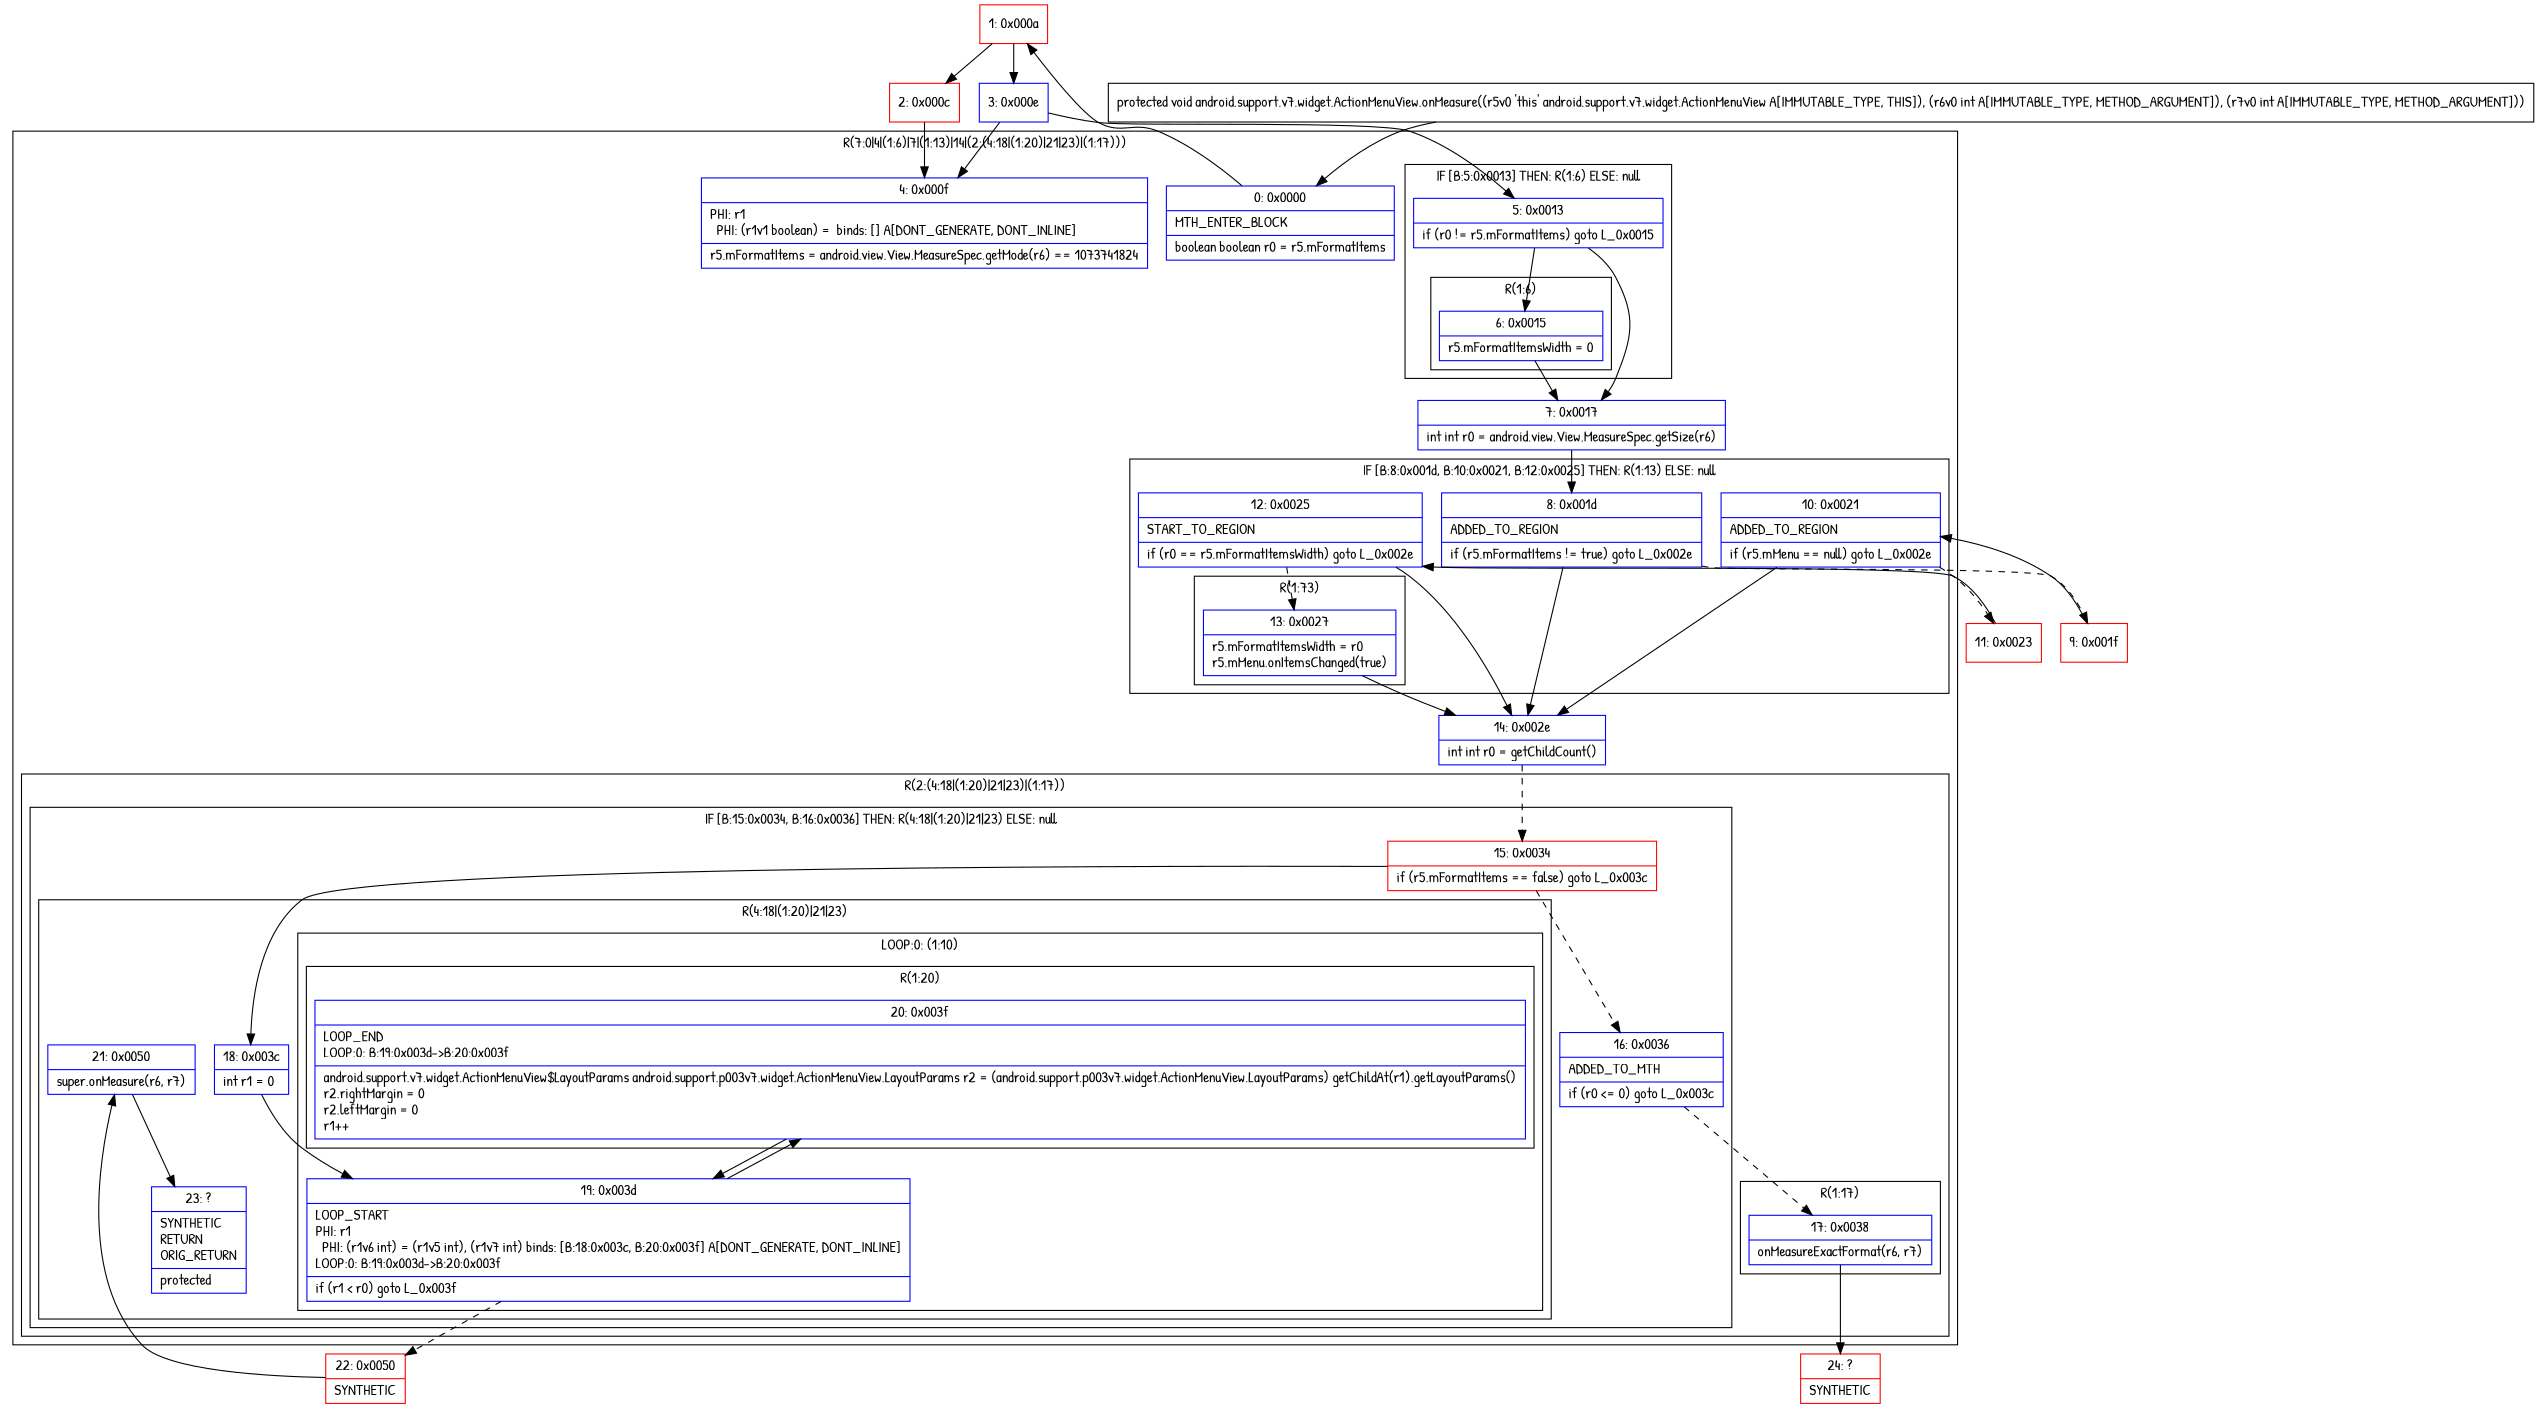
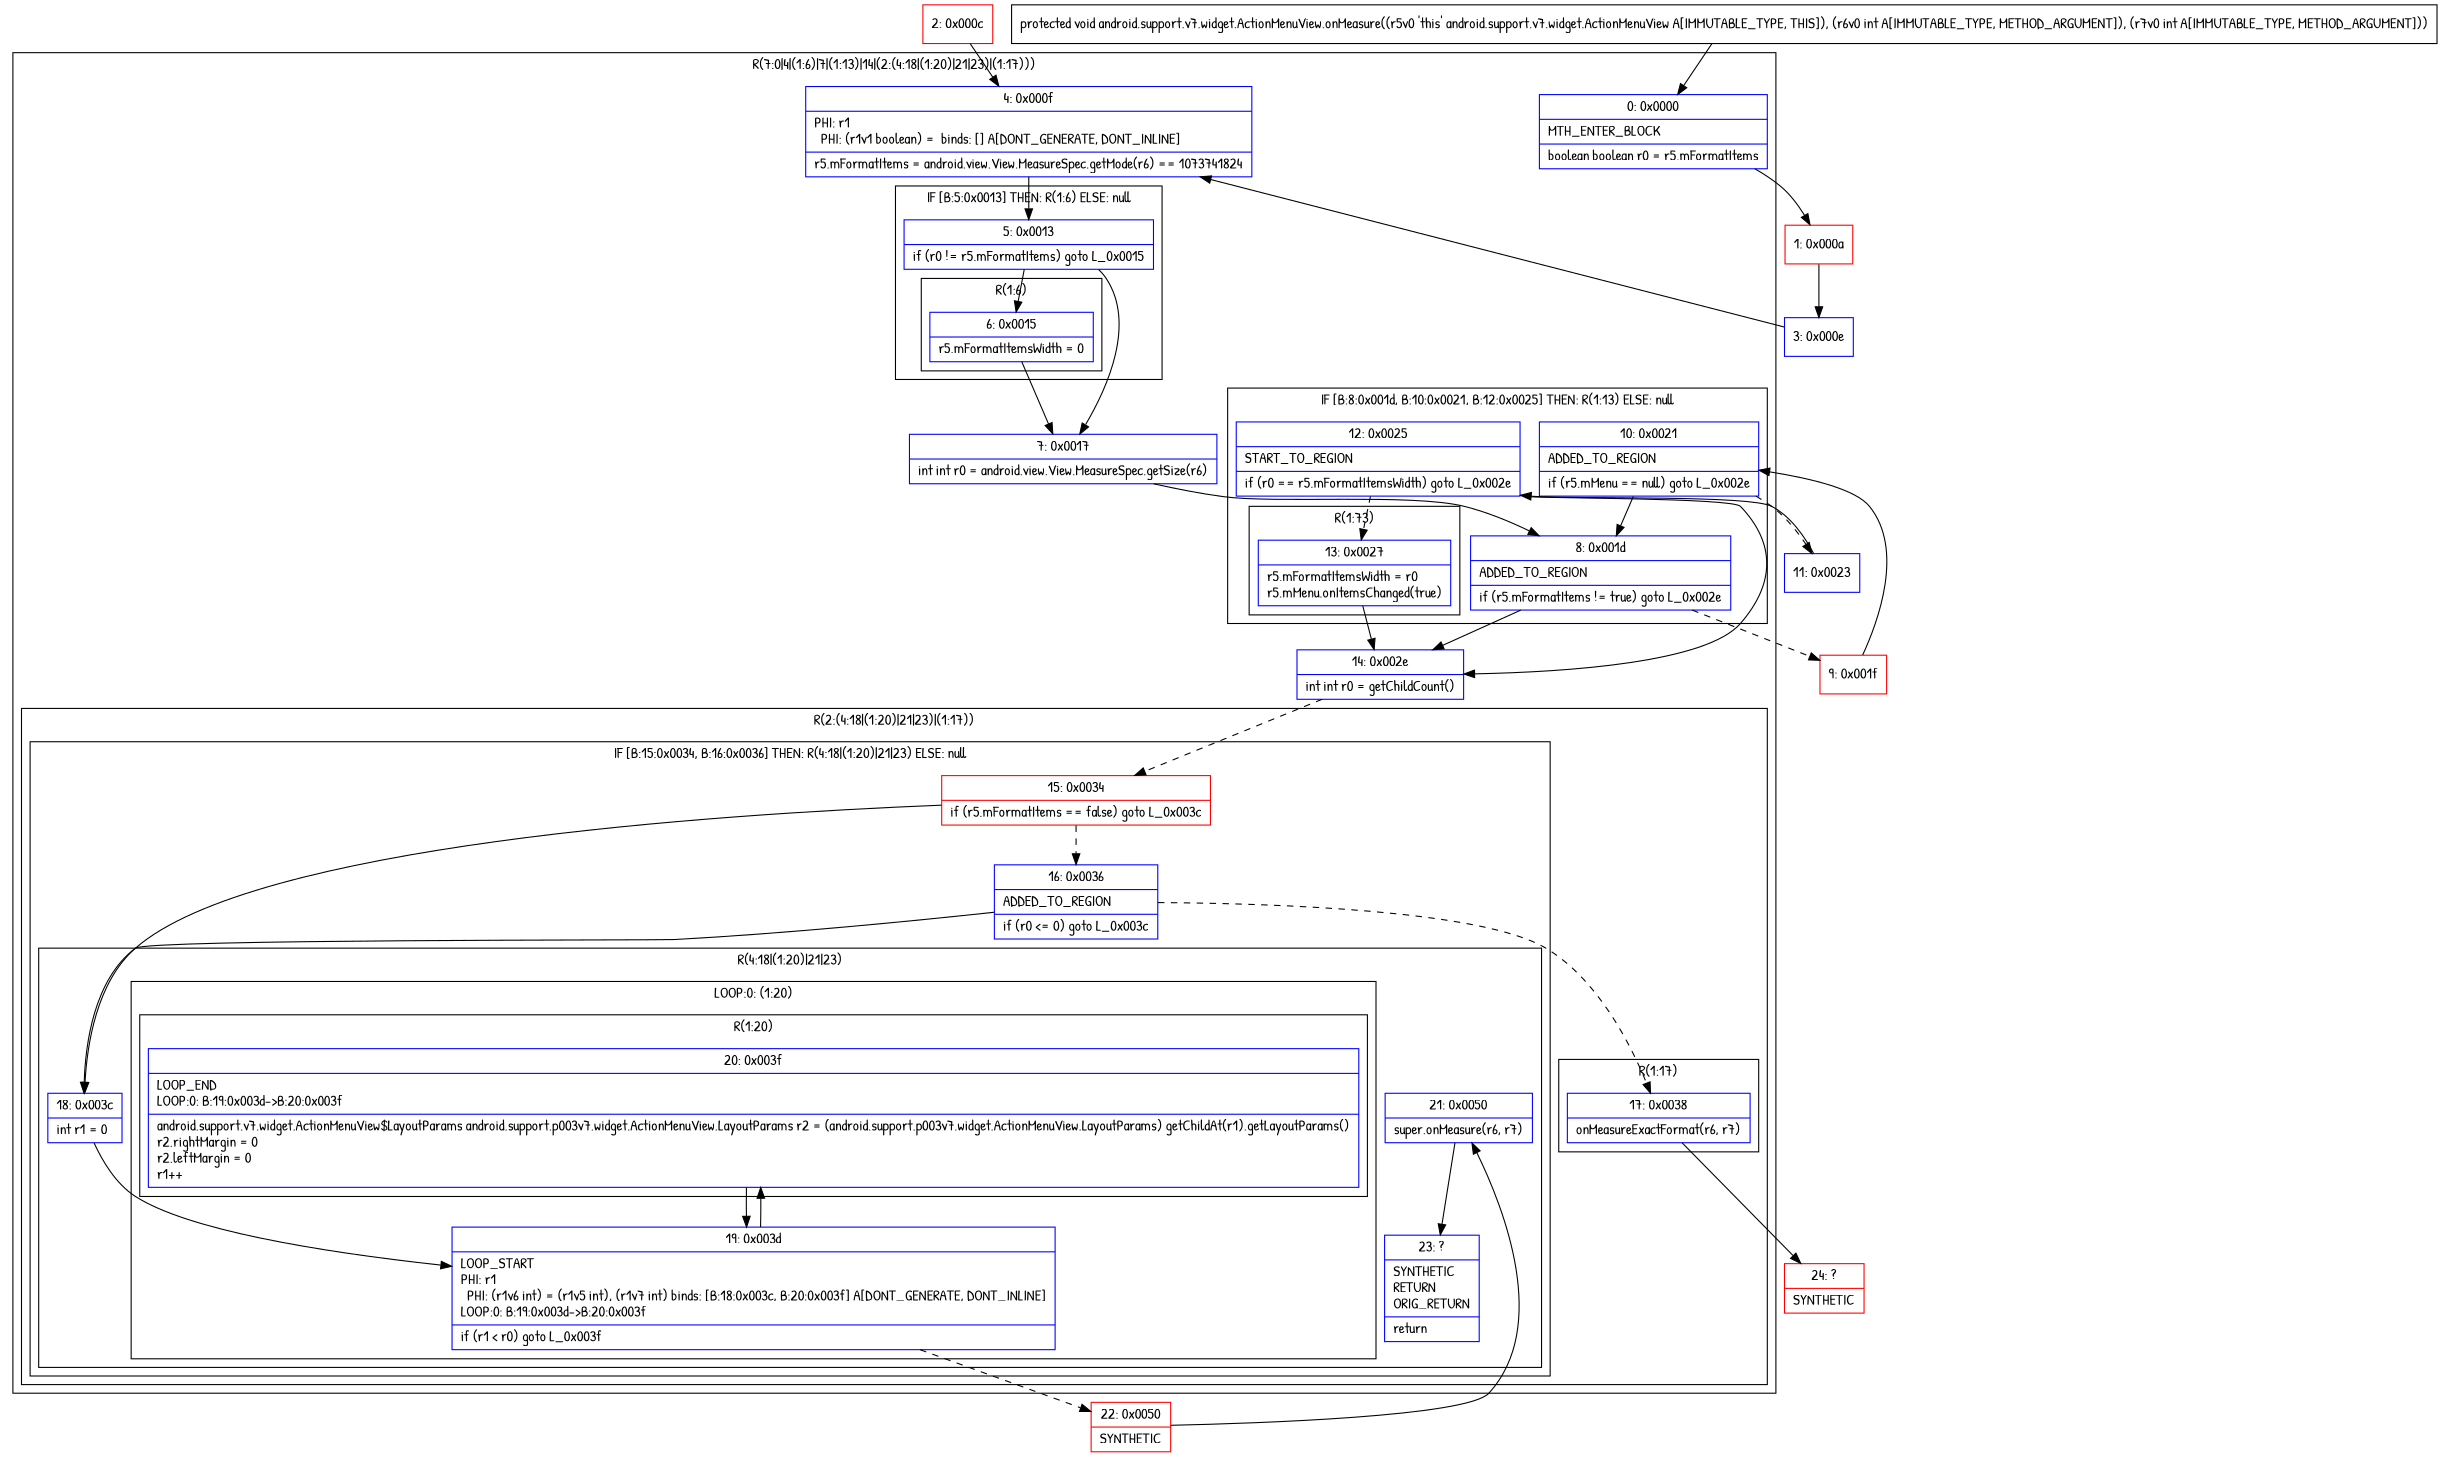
  digraph {
    fontname="Patrick Hand"
    node [color=blue fontname="Patrick Hand" shape=record]
    edge [fontname="Patrick Hand"]
    n1 [label="{6\:\ 0x0015|r5.mFormatItemsWidth = 0\l}"]
    n2 [label="{5\:\ 0x0013|if (r0 != r5.mFormatItems) goto L_0x0015\l}"]
    n3 [label="{13\:\ 0x0027|r5.mFormatItemsWidth = r0\lr5.mMenu.onItemsChanged(true)\l}"]
    n4 [label="{8\:\ 0x001d|ADDED_TO_REGION\l|if (r5.mFormatItems != true) goto L_0x002e\l}"]
    n5 [label="{10\:\ 0x0021|ADDED_TO_REGION\l|if (r5.mMenu == null) goto L_0x002e\l}"]
    n6 [label="{12\:\ 0x0025|START_TO_REGION\l|if (r0 == r5.mFormatItemsWidth) goto L_0x002e\l}"]
    n7 [label="{20\:\ 0x003f|LOOP_END\lLOOP:0: B:19:0x003d\-\>B:20:0x003f\l|android.support.v7.widget.ActionMenuView$LayoutParams android.support.p003v7.widget.ActionMenuView.LayoutParams r2 = (android.support.p003v7.widget.ActionMenuView.LayoutParams) getChildAt(r1).getLayoutParams()\lr2.rightMargin = 0\lr2.leftMargin = 0\lr1++\l}"]
    n8 [label="{19\:\ 0x003d|LOOP_START\lPHI: r1 \l  PHI: (r1v6 int) = (r1v5 int), (r1v7 int) binds: [B:18:0x003c, B:20:0x003f] A[DONT_GENERATE, DONT_INLINE]\lLOOP:0: B:19:0x003d\-\>B:20:0x003f\l|if (r1 \< r0) goto L_0x003f\l}"]
    n9 [label="{18\:\ 0x003c|int r1 = 0\l}"]
    n10 [label="{21\:\ 0x0050|super.onMeasure(r6, r7)\l}"]
-   n11 [label="{23\:\ ?|SYNTHETIC\lRETURN\lORIG_RETURN\l|protected\l}"]
+   n11 [label="{23\:\ ?|SYNTHETIC\lRETURN\lORIG_RETURN\l|return\l}"]
    n12 [color=red label="{15\:\ 0x0034|if (r5.mFormatItems == false) goto L_0x003c\l}"]
-   n13 [label="{16\:\ 0x0036|ADDED_TO_MTH\l|if (r0 \<= 0) goto L_0x003c\l}"]
+   n13 [label="{16\:\ 0x0036|ADDED_TO_REGION\l|if (r0 \<= 0) goto L_0x003c\l}"]
    n14 [label="{17\:\ 0x0038|onMeasureExactFormat(r6, r7)\l}"]
    n15 [label="{0\:\ 0x0000|MTH_ENTER_BLOCK\l|boolean boolean r0 = r5.mFormatItems\l}"]
    n16 [label="{4\:\ 0x000f|PHI: r1 \l  PHI: (r1v1 boolean) =  binds: [] A[DONT_GENERATE, DONT_INLINE]\l|r5.mFormatItems = android.view.View.MeasureSpec.getMode(r6) == 1073741824\l}"]
    n17 [label="{7\:\ 0x0017|int int r0 = android.view.View.MeasureSpec.getSize(r6)\l}"]
    n18 [label="{14\:\ 0x002e|int int r0 = getChildCount()\l}"]
    n19 [color=red label="{9\:\ 0x001f}"]
-   n20 [color=red label="{11\:\ 0x0023}"]
+   n20 [label="{11\:\ 0x0023}"]
    n21 [color=red label="{22\:\ 0x0050|SYNTHETIC\l}"]
    n22 [color=red label="{24\:\ ?|SYNTHETIC\l}"]
    n23 [color=red label="{1\:\ 0x000a}"]
    n24 [color=red label="{2\:\ 0x000c}"]
    n25 [label="{3\:\ 0x000e}"]
    n26 [label="{protected void android.support.v7.widget.ActionMenuView.onMeasure((r5v0 'this' android.support.v7.widget.ActionMenuView A[IMMUTABLE_TYPE, THIS]), (r6v0 int A[IMMUTABLE_TYPE, METHOD_ARGUMENT]), (r7v0 int A[IMMUTABLE_TYPE, METHOD_ARGUMENT])) }" color=""]
    subgraph cluster_1 {
      label="R(7:0|4|(1:6)|7|(1:13)|14|(2:(4:18|(1:20)|21|23)|(1:17)))"
      n15
      n16
      n17
      n18
      subgraph cluster_2 {
        label="IF [B:5:0x0013] THEN: R(1:6) ELSE: null"
        n2
        subgraph cluster_3 {
          label="R(1:6)"
          n1
        }
      }
      subgraph cluster_4 {
        label="IF [B:8:0x001d, B:10:0x0021, B:12:0x0025] THEN: R(1:13) ELSE: null"
        n4
        n5
        n6
        subgraph cluster_5 {
          label="R(1:73)"
          n3
        }
      }
      subgraph cluster_6 {
        label="R(2:(4:18|(1:20)|21|23)|(1:17))"
        subgraph cluster_7 {
          label="IF [B:15:0x0034, B:16:0x0036] THEN: R(4:18|(1:20)|21|23) ELSE: null"
          n12
          n13
          subgraph cluster_8 {
            label="R(4:18|(1:20)|21|23)"
            n9
            n10
            n11
            subgraph cluster_9 {
-             label="LOOP:0: (1:10)"
+             label="LOOP:0: (1:20)"
              n8
              subgraph cluster_10 {
                label="R(1:20)"
                n7
              }
            }
          }
        }
        subgraph cluster_11 {
          label="R(1:17)"
          n14
        }
      }
    }
    n1 -> n17
    n2 -> n1
    n2 -> n17 [style=solid]
    n3 -> n18
    n4 -> n18
    n4 -> n19 [style=dashed]
-   n5 -> n18
+   n5 -> n4
    n5 -> n20 [style=dashed]
    n6 -> n3 [style=dashed]
    n6 -> n18
    n7 -> n8
    n8 -> n7
    n8 -> n21 [style=dashed]
    n9 -> n8
    n10 -> n11
    n12 -> n9
    n12 -> n13 [style=dashed]
+   n13 -> n9
    n13 -> n14 [style=dashed]
    n14 -> n22
    n15 -> n23
-   n25 -> n2
+   n16 -> n2
    n17 -> n4
    n18 -> n12 [style=dashed]
    n19 -> n5
    n20 -> n6
    n21 -> n10
-   n23 -> n24
    n23 -> n25
    n24 -> n16
    n25 -> n16
    n26 -> n15
  }
